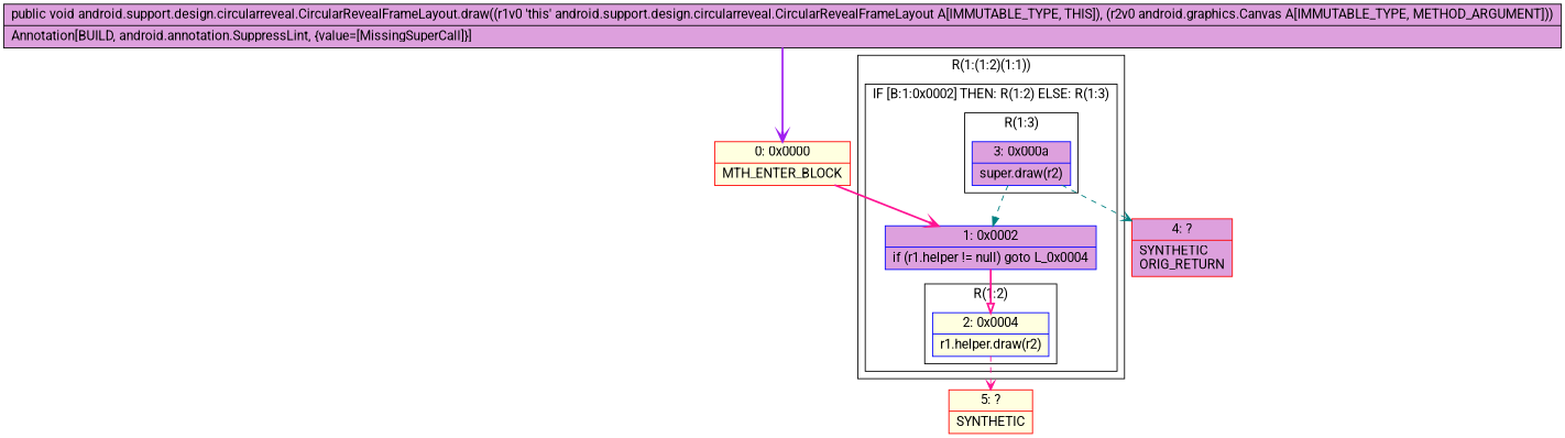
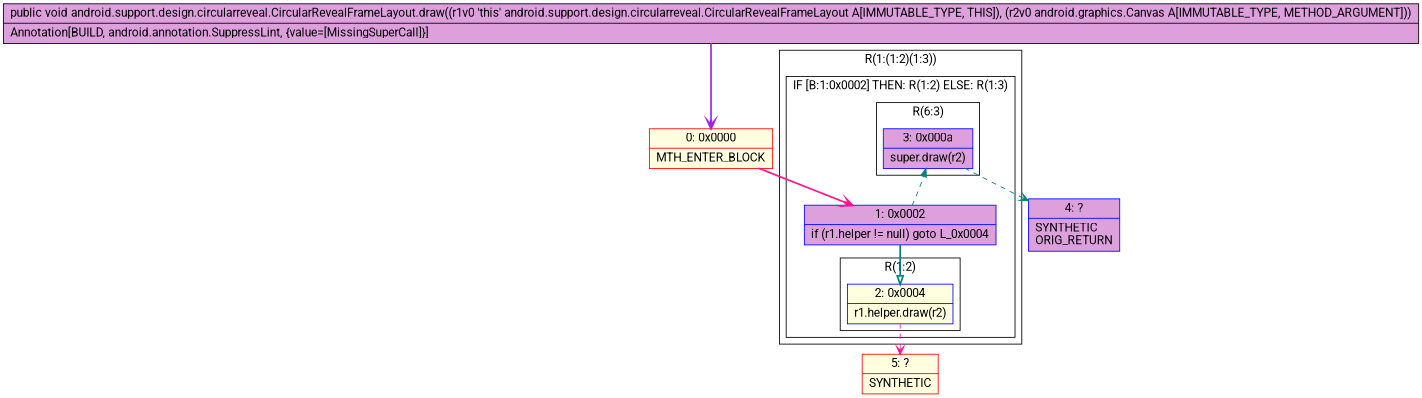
  digraph {
    fontname=Roboto
    node [color=blue fillcolor=plum fontname=Roboto shape=record style=filled]
    edge [arrowhead=vee color=deeppink fontname=Roboto style=dashed]
    n1 [fillcolor=lightyellow label="{2\:\ 0x0004|r1.helper.draw(r2)\l}"]
    n2 [label="{3\:\ 0x000a|super.draw(r2)\l}"]
    n3 [label="{1\:\ 0x0002|if (r1.helper != null) goto L_0x0004\l}"]
    n4 [color=red fillcolor=lightyellow label="{5\:\ ?|SYNTHETIC\l}"]
-   n5 [color=red label="{4\:\ ?|SYNTHETIC\lORIG_RETURN\l}"]
+   n5 [label="{4\:\ ?|SYNTHETIC\lORIG_RETURN\l}"]
    n6 [color=red fillcolor=lightyellow label="{0\:\ 0x0000|MTH_ENTER_BLOCK\l}"]
    n7 [label="{public void android.support.design.circularreveal.CircularRevealFrameLayout.draw((r1v0 'this' android.support.design.circularreveal.CircularRevealFrameLayout A[IMMUTABLE_TYPE, THIS]), (r2v0 android.graphics.Canvas A[IMMUTABLE_TYPE, METHOD_ARGUMENT]))  | Annotation[BUILD, android.annotation.SuppressLint, \{value=[MissingSuperCall]\}]\l}" color=""]
    subgraph cluster_1 {
-     label="R(1:(1:2)(1:1))"
+     label="R(1:(1:2)(1:3))"
      subgraph cluster_2 {
        label="IF [B:1:0x0002] THEN: R(1:2) ELSE: R(1:3)"
        n3
        subgraph cluster_3 {
          label="R(1:2)"
          n1
        }
        subgraph cluster_4 {
-         label="R(1:3)"
+         label="R(6:3)"
          n2
        }
      }
    }
    n1 -> n4
    n2 -> n5 [color=teal]
-   n3 -> n1 [arrowhead=onormal style=bold]
-   n2 -> n3 [arrowhead=normal color=teal]
+   n3 -> n1 [arrowhead=onormal color=teal style=bold]
+   n3 -> n2 [arrowhead=normal color=teal]
    n6 -> n3 [style=bold]
    n7 -> n6 [color=purple style=bold]
  }
